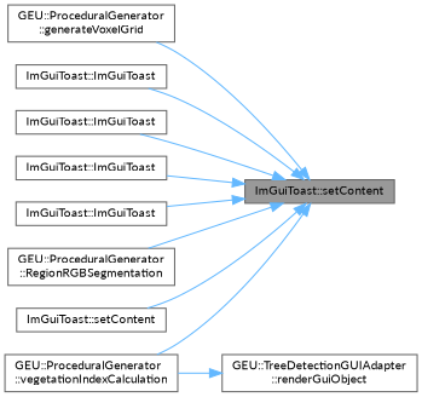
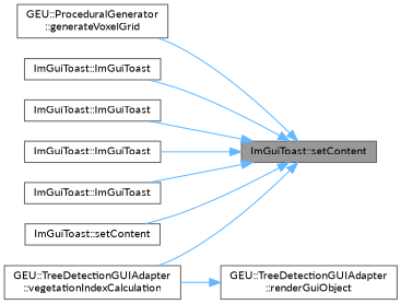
  digraph {
    fontname=Lato
    rankdir=RL
    node [color=grey40 fillcolor=white fontname=Lato fontsize=10 shape=box style=filled]
    edge [color=steelblue1 dir=back fontname=Lato fontsize=10 labelfontname=Helvetica labelfontsize=10 style=solid]
    n1 [color=gray40 fillcolor=grey60 fontcolor=black height=0.2 label="ImGuiToast::setContent" width=0.4]
    n2 [height=0.2 label="GEU::ProceduralGenerator\l::generateVoxelGrid" width=0.4]
    n3 [height=0.2 label="ImGuiToast::ImGuiToast" width=0.4]
    n4 [height=0.2 label="ImGuiToast::ImGuiToast" width=0.4]
    n5 [height=0.2 label="ImGuiToast::ImGuiToast" width=0.4]
    n6 [height=0.2 label="ImGuiToast::ImGuiToast" width=0.4]
-   n7 [height=0.2 label="GEU::ProceduralGenerator\l::RegionRGBSegmentation" width=0.4]
    n8 [height=0.2 label="ImGuiToast::setContent" width=0.4]
-   n9 [height=0.2 label="GEU::ProceduralGenerator\l::vegetationIndexCalculation" width=0.4]
+   n9 [height=0.2 label="GEU::TreeDetectionGUIAdapter\l::vegetationIndexCalculation" width=0.4]
    n10 [height=0.2 label="GEU::TreeDetectionGUIAdapter\l::renderGuiObject" width=0.4]
    n1 -> n2
    n1 -> n3
    n1 -> n4
    n1 -> n5
    n1 -> n6
-   n1 -> n7
    n1 -> n8
    n1 -> n9
    n10 -> n9
  }
